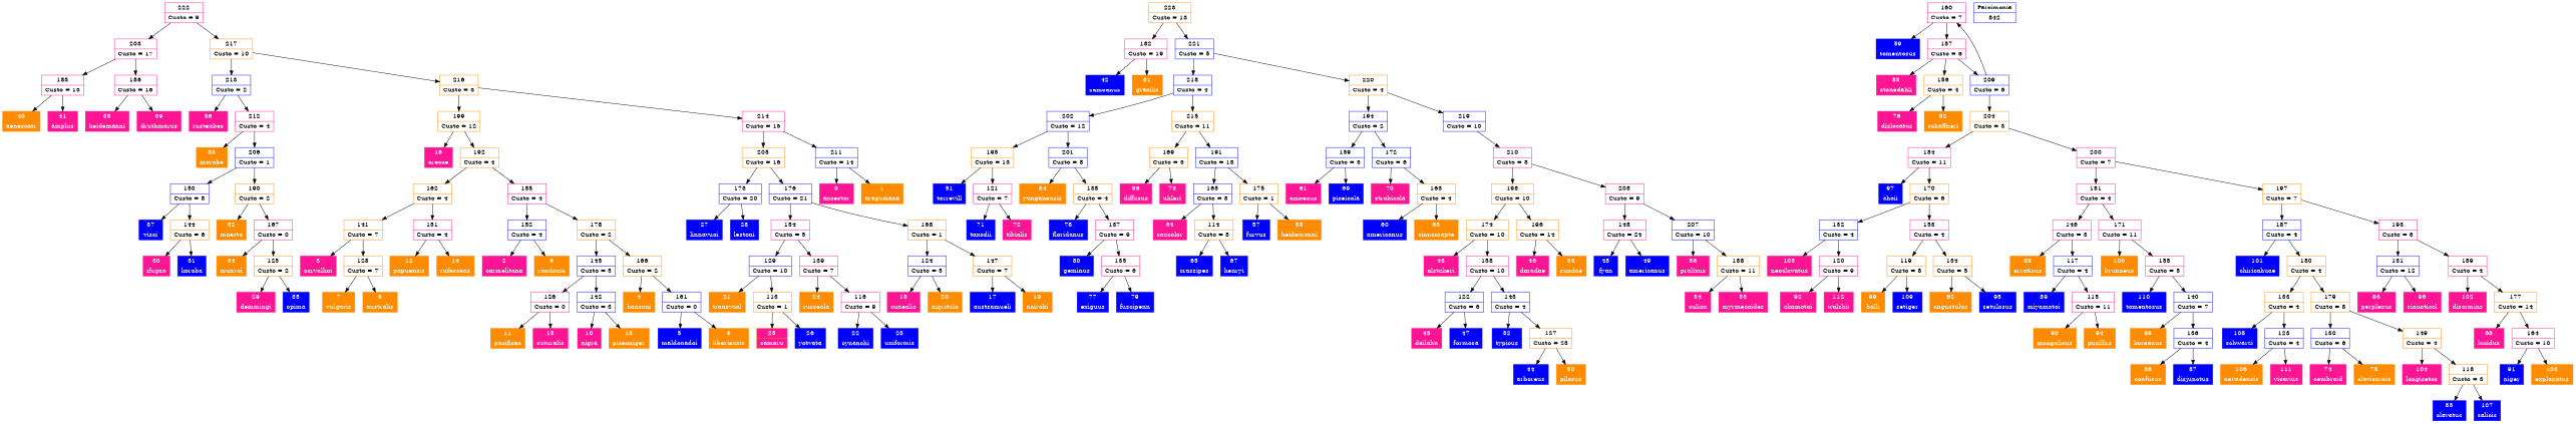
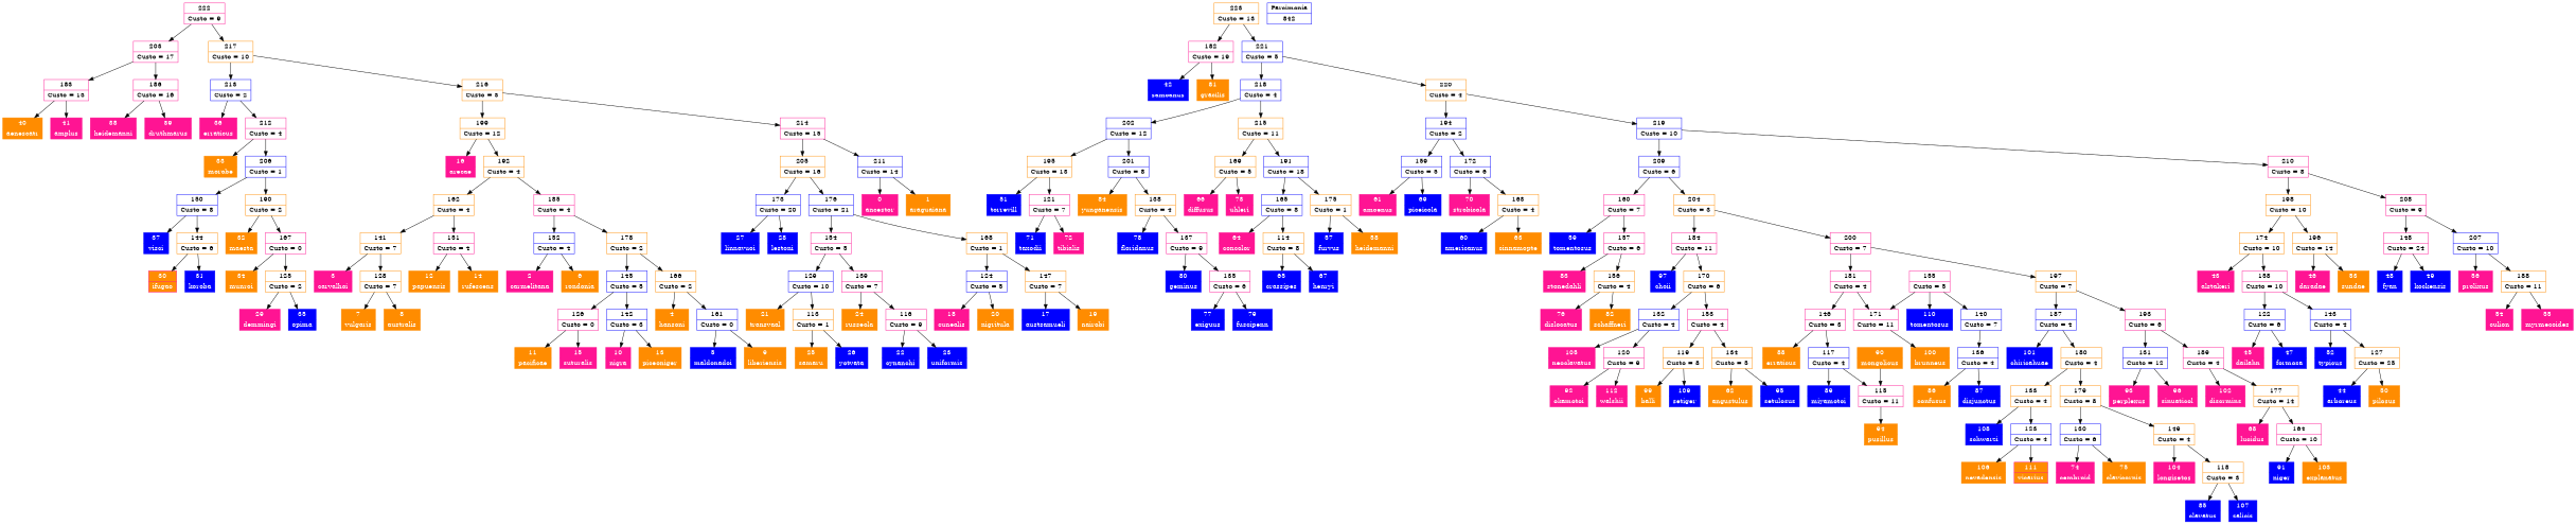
  digraph {
    node [color=darkorange fontcolor=white fontsize=14 shape=record style=filled]
    n1 [color=deeppink height=0.5 label="{0 | ancestor}"]
    n2 [height=0.5 label="{1 | araguaiana}"]
    n3 [color=deeppink height=0.5 label="{2 | carmelitana}"]
    n4 [color=deeppink height=0.5 label="{3 | carvalhoi}"]
    n5 [height=0.5 label="{4 | hansoni}"]
    n6 [color=blue height=0.5 label="{5 | maldonadoi}"]
    n7 [height=0.5 label="{6 | rondonia}"]
    n8 [height=0.5 label="{7 | vulgaris}"]
    n9 [height=0.5 label="{8 | australis}"]
    n10 [height=0.5 label="{9 | liberiensis}"]
    n11 [color=deeppink height=0.5 label="{10 | nigra}"]
    n12 [height=0.5 label="{11 | pacificae}"]
    n13 [height=0.5 label="{12 | papuensis}"]
    n14 [height=0.5 label="{13 | piceoniger}"]
    n15 [height=0.5 label="{14 | rufescens}"]
    n16 [color=deeppink height=0.5 label="{15 | suturalis}"]
    n17 [color=deeppink height=0.5 label="{16 | arecae}"]
    n18 [color=blue height=0.5 label="{17 | austsamueli}"]
    n19 [color=deeppink height=0.5 label="{18 | cunealis}"]
    n20 [height=0.5 label="{19 | nairobi}"]
    n21 [height=0.5 label="{20 | nigritula}"]
    n22 [height=0.5 label="{21 | transvaal}"]
    n23 [color=blue height=0.5 label="{22 | cynanchi}"]
    n24 [color=blue height=0.5 label="{23 | uniformis}"]
    n25 [height=0.5 label="{24 | russeola}"]
-   n26 [height=0.5 label="{25 | samaru}" fillcolor=deeppink]
+   n26 [height=0.5 label="{25 | samaru}"]
    n27 [color=blue height=0.5 label="{26 | yotvata}"]
    n28 [color=blue height=0.5 label="{27 | linnavuoi}"]
    n29 [color=blue height=0.5 label="{28 | lestoni}"]
    n30 [color=deeppink height=0.5 label="{29 | demmingi}"]
-   n31 [color=deeppink height=0.5 label="{30 | ifugao}"]
+   n31 [color=deeppink height=0.5 label="{30 | ifugao}" fillcolor=darkorange]
    n32 [color=blue height=0.5 label="{31 | koroba}"]
    n33 [height=0.5 label="{32 | maesta}"]
    n34 [height=0.5 label="{33 | morobe}"]
    n35 [height=0.5 label="{34 | munroi}"]
    n36 [color=blue height=0.5 label="{35 | opima}"]
-   n37 [color=deeppink height=0.5 label="{36 | rustenbes}"]
+   n37 [color=deeppink height=0.5 label="{36 | erraticus}"]
    n38 [color=blue height=0.5 label="{37 | visci}"]
    n39 [color=deeppink height=0.5 label="{38 | heidemanni}"]
    n40 [color=deeppink height=0.5 label="{39 | druthmarus}"]
    n41 [height=0.5 label="{40 | aenescatr}"]
    n42 [color=deeppink height=0.5 label="{41 | amplus}"]
    n43 [color=blue height=0.5 label="{42 | samoanus}"]
    n44 [color=deeppink height=0.5 label="{43 | alstakeri}"]
    n45 [color=blue height=0.5 label="{44 | arboreus}"]
    n46 [color=deeppink height=0.5 label="{45 | dailahn}"]
    n47 [color=deeppink height=0.5 label="{46 | daradae}"]
    n48 [color=blue height=0.5 label="{47 | formosa}"]
    n49 [color=blue height=0.5 label="{48 | fyan}"]
-   n50 [color=blue height=0.5 label="{49 | americanus}"]
+   n50 [color=blue height=0.5 label="{49 | kockensis}"]
    n51 [height=0.5 label="{50 | pilosus}"]
    n52 [color=blue height=0.5 label="{51 | torrevill}"]
    n53 [color=blue height=0.5 label="{52 | typicus}"]
    n54 [height=0.5 label="{53 | sundae}"]
    n55 [color=deeppink height=0.5 label="{54 | culion}"]
    n56 [color=deeppink height=0.5 label="{55 | myrmecoides}"]
    n57 [color=deeppink height=0.5 label="{56 | prolixus}"]
    n58 [color=blue height=0.5 label="{57 | furvus}"]
    n59 [height=0.5 label="{58 | heidemanni}"]
    n60 [color=blue height=0.5 label="{59 | tomentosus}"]
    n61 [color=blue height=0.5 label="{60 | americanus}"]
    n62 [color=deeppink height=0.5 label="{61 | amoenus}"]
    n63 [height=0.5 label="{62 | angustulus}"]
    n64 [height=0.5 label="{63 | cinnamopte}"]
    n65 [color=deeppink height=0.5 label="{64 | concolor}"]
    n66 [color=blue height=0.5 label="{65 | crassipes}"]
    n67 [color=deeppink height=0.5 label="{66 | diffusus}"]
    n68 [color=blue height=0.5 label="{67 | henryi}"]
    n69 [color=deeppink height=0.5 label="{68 | lucidus}"]
    n70 [color=blue height=0.5 label="{69 | piceicola}"]
    n71 [color=deeppink height=0.5 label="{70 | strobicola}"]
    n72 [color=blue height=0.5 label="{71 | taxodii}"]
    n73 [color=deeppink height=0.5 label="{72 | tibialis}"]
    n74 [color=deeppink height=0.5 label="{73 | uhleri}"]
    n75 [color=deeppink height=0.5 label="{74 | cembroid}"]
    n76 [height=0.5 label="{75 | clavicornis}"]
    n77 [color=deeppink height=0.5 label="{76 | dislocatus}"]
    n78 [color=blue height=0.5 label="{77 | exiguus}"]
    n79 [color=blue height=0.5 label="{78 | floridanus}"]
    n80 [color=blue height=0.5 label="{79 | fuscipenn}"]
    n81 [color=blue height=0.5 label="{80 | geminus}"]
    n82 [height=0.5 label="{81 | gracilis}"]
    n83 [height=0.5 label="{82 | schaffneri}"]
    n84 [color=deeppink height=0.5 label="{83 | stonedahli}"]
    n85 [height=0.5 label="{84 | yunganensis}"]
    n86 [color=blue height=0.5 label="{85 | clavatus}"]
    n87 [height=0.5 label="{86 | confusus}"]
    n88 [color=blue height=0.5 label="{87 | disjunctus}"]
    n89 [height=0.5 label="{88 | erraticus}"]
    n90 [color=blue height=0.5 label="{89 | miyamotoi}"]
    n91 [height=0.5 label="{90 | mongolicus}"]
    n92 [color=blue height=0.5 label="{91 | niger}"]
    n93 [color=deeppink height=0.5 label="{92 | okamotoi}"]
    n94 [color=deeppink height=0.5 label="{93 | perplexus}"]
    n95 [height=0.5 label="{94 | pusillus}"]
    n96 [color=blue height=0.5 label="{95 | setulosus}"]
    n97 [color=deeppink height=0.5 label="{96 | sinuaticol}"]
    n98 [color=blue height=0.5 label="{97 | choii}"]
-   n99 [height=0.5 label="{98 | koreanus}"]
    n100 [height=0.5 label="{99 | balli}"]
    n101 [height=0.5 label="{100 | brunneus}"]
    n102 [color=blue height=0.5 label="{101 | chiricahuae}"]
    n103 [color=deeppink height=0.5 label="{102 | discrmins}"]
    n104 [height=0.5 label="{103 | explanatus}"]
    n105 [color=deeppink height=0.5 label="{104 | longisetos}"]
    n106 [color=deeppink height=0.5 label="{105 | neoclavatus}"]
    n107 [height=0.5 label="{106 | nevadensis}"]
    n108 [color=blue height=0.5 label="{107 | salicis}"]
    n109 [color=blue height=0.5 label="{108 | schwarzi}"]
    n110 [color=blue height=0.5 label="{109 | setiger}"]
    n111 [color=blue height=0.5 label="{110 | tomentosus}"]
-   n112 [color=deeppink height=0.5 label="{111 | vicarius}"]
+   n112 [color=deeppink height=0.5 label="{111 | vicarius}" fillcolor=darkorange]
    n113 [color=deeppink height=0.5 label="{112 | walshii}"]
    n114 [label="{113|Custo = 1}" fontcolor="" fontsize="" style=""]
    n115 [label="{114|Custo = 8}" fontcolor="" fontsize="" style=""]
    n116 [color=deeppink label="{115|Custo = 11}" fontcolor="" fontsize="" style=""]
    n117 [color=deeppink label="{116|Custo = 9}" fontcolor="" fontsize="" style=""]
    n118 [color=blue label="{117|Custo = 4}" fontcolor="" fontsize="" style=""]
    n119 [label="{118|Custo = 3}" fontcolor="" fontsize="" style=""]
    n120 [label="{119|Custo = 8}" fontcolor="" fontsize="" style=""]
    n121 [color=deeppink label="{120|Custo = 9}" fontcolor="" fontsize="" style=""]
    n122 [color=deeppink label="{121|Custo = 7}" fontcolor="" fontsize="" style=""]
    n123 [color=blue label="{122|Custo = 6}" fontcolor="" fontsize="" style=""]
    n124 [color=blue label="{123|Custo = 4}" fontcolor="" fontsize="" style=""]
    n125 [color=blue label="{124|Custo = 5}" fontcolor="" fontsize="" style=""]
    n126 [label="{125|Custo = 2}" fontcolor="" fontsize="" style=""]
    n127 [color=deeppink label="{126|Custo = 0}" fontcolor="" fontsize="" style=""]
    n128 [label="{127|Custo = 25}" fontcolor="" fontsize="" style=""]
    n129 [label="{128|Custo = 7}" fontcolor="" fontsize="" style=""]
    n130 [color=blue label="{129|Custo = 10}" fontcolor="" fontsize="" style=""]
    n131 [color=blue label="{130|Custo = 6}" fontcolor="" fontsize="" style=""]
    n132 [color=blue label="{131|Custo = 12}" fontcolor="" fontsize="" style=""]
    n133 [color=blue label="{132|Custo = 4}" fontcolor="" fontsize="" style=""]
    n134 [label="{133|Custo = 4}" fontcolor="" fontsize="" style=""]
    n135 [label="{134|Custo = 5}" fontcolor="" fontsize="" style=""]
    n136 [color=deeppink label="{135|Custo = 6}" fontcolor="" fontsize="" style=""]
    n137 [color=blue label="{136|Custo = 4}" fontcolor="" fontsize="" style=""]
    n138 [color=deeppink label="{137|Custo = 9}" fontcolor="" fontsize="" style=""]
    n139 [label="{138|Custo = 4}" fontcolor="" fontsize="" style=""]
    n140 [color=deeppink label="{139|Custo = 7}" fontcolor="" fontsize="" style=""]
    n141 [color=blue label="{140|Custo = 7}" fontcolor="" fontsize="" style=""]
    n142 [label="{141|Custo = 7}" fontcolor="" fontsize="" style=""]
    n143 [color=blue label="{142|Custo = 3}" fontcolor="" fontsize="" style=""]
    n144 [color=blue label="{143|Custo = 4}" fontcolor="" fontsize="" style=""]
    n145 [label="{144|Custo = 6}" fontcolor="" fontsize="" style=""]
    n146 [color=blue label="{145|Custo = 5}" fontcolor="" fontsize="" style=""]
    n147 [color=deeppink label="{146|Custo = 3}" fontcolor="" fontsize="" style=""]
    n148 [label="{147|Custo = 7}" fontcolor="" fontsize="" style=""]
    n149 [color=deeppink label="{148|Custo = 24}" fontcolor="" fontsize="" style=""]
    n150 [label="{149|Custo = 4}" fontcolor="" fontsize="" style=""]
    n151 [color=blue label="{150|Custo = 8}" fontcolor="" fontsize="" style=""]
    n152 [color=deeppink label="{151|Custo = 4}" fontcolor="" fontsize="" style=""]
    n153 [color=blue label="{152|Custo = 4}" fontcolor="" fontsize="" style=""]
    n154 [color=deeppink label="{153|Custo = 4}" fontcolor="" fontsize="" style=""]
    n155 [color=deeppink label="{154|Custo = 5}" fontcolor="" fontsize="" style=""]
    n156 [color=deeppink label="{155|Custo = 5}" fontcolor="" fontsize="" style=""]
    n157 [label="{156|Custo = 4}" fontcolor="" fontsize="" style=""]
    n158 [color=deeppink label="{157|Custo = 6}" fontcolor="" fontsize="" style=""]
    n159 [color=deeppink label="{158|Custo = 10}" fontcolor="" fontsize="" style=""]
    n160 [color=blue label="{159|Custo = 5}" fontcolor="" fontsize="" style=""]
    n161 [color=deeppink label="{160|Custo = 7}" fontcolor="" fontsize="" style=""]
    n162 [color=blue label="{161|Custo = 0}" fontcolor="" fontsize="" style=""]
    n163 [label="{162|Custo = 4}" fontcolor="" fontsize="" style=""]
    n164 [label="{163|Custo = 4}" fontcolor="" fontsize="" style=""]
    n165 [color=deeppink label="{164|Custo = 10}" fontcolor="" fontsize="" style=""]
    n166 [color=blue label="{165|Custo = 8}" fontcolor="" fontsize="" style=""]
    n167 [label="{166|Custo = 2}" fontcolor="" fontsize="" style=""]
    n168 [color=deeppink label="{167|Custo = 0}" fontcolor="" fontsize="" style=""]
    n169 [label="{168|Custo = 1}" fontcolor="" fontsize="" style=""]
    n170 [label="{169|Custo = 5}" fontcolor="" fontsize="" style=""]
    n171 [label="{170|Custo = 6}" fontcolor="" fontsize="" style=""]
    n172 [color=deeppink label="{171|Custo = 11}" fontcolor="" fontsize="" style=""]
    n173 [color=blue label="{172|Custo = 6}" fontcolor="" fontsize="" style=""]
    n174 [color=blue label="{173|Custo = 20}" fontcolor="" fontsize="" style=""]
    n175 [label="{174|Custo = 10}" fontcolor="" fontsize="" style=""]
    n176 [label="{175|Custo = 1}" fontcolor="" fontsize="" style=""]
    n177 [color=blue label="{176|Custo = 21}" fontcolor="" fontsize="" style=""]
    n178 [label="{177|Custo = 14}" fontcolor="" fontsize="" style=""]
    n179 [label="{178|Custo = 2}" fontcolor="" fontsize="" style=""]
    n180 [label="{179|Custo = 8}" fontcolor="" fontsize="" style=""]
    n181 [label="{180|Custo = 4}" fontcolor="" fontsize="" style=""]
    n182 [color=deeppink label="{181|Custo = 4}" fontcolor="" fontsize="" style=""]
    n183 [color=deeppink label="{182|Custo = 19}" fontcolor="" fontsize="" style=""]
    n184 [color=deeppink label="{183|Custo = 13}" fontcolor="" fontsize="" style=""]
    n185 [color=deeppink label="{184|Custo = 11}" fontcolor="" fontsize="" style=""]
    n186 [color=deeppink label="{185|Custo = 4}" fontcolor="" fontsize="" style=""]
    n187 [color=deeppink label="{186|Custo = 16}" fontcolor="" fontsize="" style=""]
    n188 [color=blue label="{187|Custo = 4}" fontcolor="" fontsize="" style=""]
    n189 [label="{188|Custo = 11}" fontcolor="" fontsize="" style=""]
    n190 [color=deeppink label="{189|Custo = 4}" fontcolor="" fontsize="" style=""]
    n191 [label="{190|Custo = 2}" fontcolor="" fontsize="" style=""]
    n192 [color=blue label="{191|Custo = 18}" fontcolor="" fontsize="" style=""]
    n193 [label="{192|Custo = 4}" fontcolor="" fontsize="" style=""]
    n194 [color=deeppink label="{193|Custo = 6}" fontcolor="" fontsize="" style=""]
    n195 [color=blue label="{194|Custo = 2}" fontcolor="" fontsize="" style=""]
    n196 [label="{195|Custo = 13}" fontcolor="" fontsize="" style=""]
    n197 [label="{196|Custo = 14}" fontcolor="" fontsize="" style=""]
    n198 [label="{197|Custo = 7}" fontcolor="" fontsize="" style=""]
    n199 [label="{198|Custo = 10}" fontcolor="" fontsize="" style=""]
    n200 [label="{199|Custo = 12}" fontcolor="" fontsize="" style=""]
    n201 [color=deeppink label="{200|Custo = 7}" fontcolor="" fontsize="" style=""]
    n202 [color=blue label="{201|Custo = 8}" fontcolor="" fontsize="" style=""]
    n203 [color=blue label="{202|Custo = 12}" fontcolor="" fontsize="" style=""]
    n204 [color=deeppink label="{203|Custo = 17}" fontcolor="" fontsize="" style=""]
    n205 [label="{204|Custo = 3}" fontcolor="" fontsize="" style=""]
    n206 [label="{205|Custo = 16}" fontcolor="" fontsize="" style=""]
    n207 [color=blue label="{206|Custo = 1}" fontcolor="" fontsize="" style=""]
    n208 [color=blue label="{207|Custo = 10}" fontcolor="" fontsize="" style=""]
    n209 [color=deeppink label="{208|Custo = 9}" fontcolor="" fontsize="" style=""]
    n210 [color=blue label="{209|Custo = 6}" fontcolor="" fontsize="" style=""]
    n211 [color=deeppink label="{210|Custo = 8}" fontcolor="" fontsize="" style=""]
    n212 [color=blue label="{211|Custo = 14}" fontcolor="" fontsize="" style=""]
    n213 [color=deeppink label="{212|Custo = 4}" fontcolor="" fontsize="" style=""]
    n214 [color=blue label="{213|Custo = 2}" fontcolor="" fontsize="" style=""]
    n215 [color=deeppink label="{214|Custo = 15}" fontcolor="" fontsize="" style=""]
    n216 [label="{215|Custo = 11}" fontcolor="" fontsize="" style=""]
    n217 [label="{216|Custo = 3}" fontcolor="" fontsize="" style=""]
    n218 [label="{217|Custo = 10}" fontcolor="" fontsize="" style=""]
    n219 [color=blue label="{218|Custo = 4}" fontcolor="" fontsize="" style=""]
    n220 [color=blue label="{219|Custo = 10}" fontcolor="" fontsize="" style=""]
    n221 [label="{220|Custo = 4}" fontcolor="" fontsize="" style=""]
    n222 [color=blue label="{221|Custo = 5}" fontcolor="" fontsize="" style=""]
    n223 [color=deeppink label="{222|Custo = 9}" fontcolor="" fontsize="" style=""]
    n224 [label="{223|Custo = 13}" fontcolor="" fontsize="" style=""]
    n225 [color=blue label="{Parcimonia|842}" fontcolor="" fontsize="" style=""]
    n114 -> n26
    n114 -> n27
    n115 -> n66
    n115 -> n68
-   n116 -> n91
+   n91 -> n116
    n116 -> n95
    n117 -> n23
    n117 -> n24
    n118 -> n90
    n118 -> n116
    n119 -> n86
    n119 -> n108
    n120 -> n100
    n120 -> n110
    n121 -> n93
    n121 -> n113
    n122 -> n72
    n122 -> n73
    n123 -> n46
    n123 -> n48
    n124 -> n107
    n124 -> n112
    n125 -> n19
    n125 -> n21
    n126 -> n30
    n126 -> n36
    n127 -> n12
    n127 -> n16
    n128 -> n45
    n128 -> n51
    n129 -> n8
    n129 -> n9
    n130 -> n22
    n130 -> n114
    n131 -> n75
    n131 -> n76
    n132 -> n94
    n132 -> n97
    n133 -> n106
    n133 -> n121
    n134 -> n109
    n134 -> n124
    n135 -> n63
    n135 -> n96
    n136 -> n78
    n136 -> n80
    n137 -> n87
    n137 -> n88
    n138 -> n81
    n138 -> n136
    n139 -> n79
    n139 -> n138
    n140 -> n25
    n140 -> n117
-   n141 -> n99
    n141 -> n137
    n142 -> n4
    n142 -> n129
    n143 -> n11
    n143 -> n14
    n144 -> n53
    n144 -> n128
    n145 -> n31
    n145 -> n32
    n146 -> n127
    n146 -> n143
    n147 -> n89
    n147 -> n118
    n148 -> n18
    n148 -> n20
    n149 -> n49
    n149 -> n50
    n150 -> n105
    n150 -> n119
    n151 -> n38
    n151 -> n145
    n152 -> n13
    n152 -> n15
    n153 -> n3
    n153 -> n7
    n154 -> n120
    n154 -> n135
    n155 -> n130
    n155 -> n140
    n156 -> n111
    n156 -> n141
    n157 -> n77
    n157 -> n83
    n158 -> n84
    n158 -> n157
    n159 -> n123
    n159 -> n144
    n160 -> n62
    n160 -> n70
    n161 -> n60
    n161 -> n158
    n162 -> n6
    n162 -> n10
    n163 -> n142
    n163 -> n152
    n164 -> n61
    n164 -> n64
    n165 -> n92
    n165 -> n104
    n166 -> n65
    n166 -> n115
    n167 -> n5
    n167 -> n162
    n168 -> n35
    n168 -> n126
    n169 -> n125
    n169 -> n148
    n170 -> n67
    n170 -> n74
    n171 -> n133
    n171 -> n154
    n172 -> n101
-   n172 -> n156
+   n156 -> n172
    n173 -> n71
    n173 -> n164
    n174 -> n28
    n174 -> n29
    n175 -> n44
    n175 -> n159
    n176 -> n58
    n176 -> n59
    n177 -> n155
    n177 -> n169
    n178 -> n69
    n178 -> n165
    n179 -> n146
    n179 -> n167
    n180 -> n131
    n180 -> n150
    n181 -> n134
    n181 -> n180
    n182 -> n147
    n182 -> n172
    n183 -> n43
    n183 -> n82
    n184 -> n41
    n184 -> n42
    n185 -> n98
    n185 -> n171
    n186 -> n153
    n186 -> n179
    n187 -> n39
    n187 -> n40
    n188 -> n102
    n188 -> n181
    n189 -> n55
    n189 -> n56
    n190 -> n103
    n190 -> n178
    n191 -> n33
    n191 -> n168
    n192 -> n166
    n192 -> n176
    n193 -> n163
    n193 -> n186
    n194 -> n132
    n194 -> n190
    n195 -> n160
    n195 -> n173
    n196 -> n52
    n196 -> n122
    n197 -> n47
    n197 -> n54
    n198 -> n188
    n198 -> n194
    n199 -> n175
    n199 -> n197
    n200 -> n17
    n200 -> n193
    n201 -> n182
    n201 -> n198
    n202 -> n85
    n202 -> n139
    n203 -> n196
    n203 -> n202
    n204 -> n184
    n204 -> n187
    n205 -> n185
    n205 -> n201
    n206 -> n174
    n206 -> n177
    n207 -> n151
    n207 -> n191
    n208 -> n57
    n208 -> n189
    n209 -> n149
    n209 -> n208
    n210 -> n161
    n210 -> n205
    n211 -> n199
    n211 -> n209
    n212 -> n1
    n212 -> n2
    n213 -> n34
    n213 -> n207
    n214 -> n37
    n214 -> n213
    n215 -> n206
    n215 -> n212
    n216 -> n170
    n216 -> n192
    n217 -> n200
    n217 -> n215
    n218 -> n214
    n218 -> n217
    n219 -> n203
    n219 -> n216
-   n158 -> n210
+   n220 -> n210
    n220 -> n211
    n221 -> n195
    n221 -> n220
    n222 -> n219
    n222 -> n221
    n223 -> n204
    n223 -> n218
    n224 -> n183
    n224 -> n222
  }
